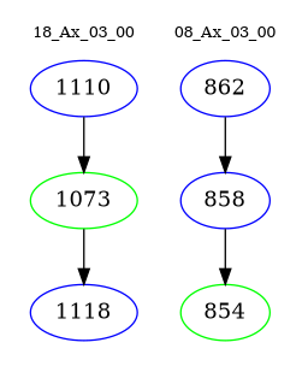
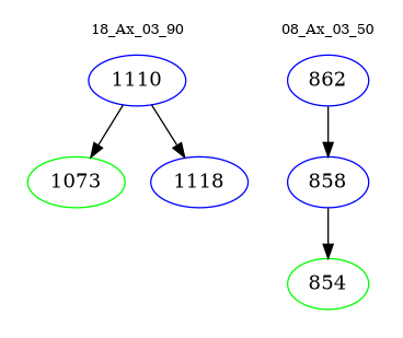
  digraph {
    fontname="DejaVu Serif"
    node [color=blue fontname="DejaVu Serif"]
    edge [color=black fontname="DejaVu Serif"]
    n1 [label=1110]
    n2 [color=green label=1073]
    n3 [label=1118]
    n4 [label=858]
    n5 [color=green label=854]
    n6 [label=862]
    subgraph cluster_1 {
      color=white
      fontsize=10
-     label="18_Ax_03_00"
+     label="18_Ax_03_90"
      n1
      n2
      n3
    }
    subgraph cluster_2 {
      color=white
      fontsize=10
-     label="08_Ax_03_00"
+     label="08_Ax_03_50"
      n4
      n5
      n6
    }
    n1 -> n2
-   n2 -> n3
+   n1 -> n3
    n4 -> n5
    n6 -> n4
  }
